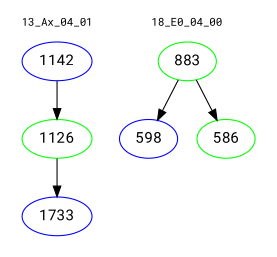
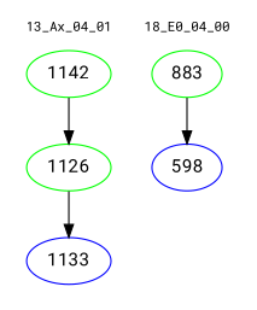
  digraph {
    fontname="Roboto Mono"
    node [color=green fontname="Roboto Mono"]
    edge [color=black fontname="Roboto Mono"]
    n1 [label=1126]
-   n2 [color=blue label=1733]
-   n3 [color=blue label=1142]
+   n2 [color=blue label=1133]
+   n3 [label=1142]
    n4 [label=883]
    n5 [color=blue label=598]
-   n6 [label=586]
    subgraph cluster_1 {
      color=white
      fontsize=10
      label="13_Ax_04_01"
      n1
      n2
      n3
    }
    subgraph cluster_2 {
      color=white
      fontsize=10
      label="18_E0_04_00"
      n4
      n5
-     n6
    }
    n1 -> n2
    n3 -> n1
    n4 -> n5
-   n4 -> n6
  }
